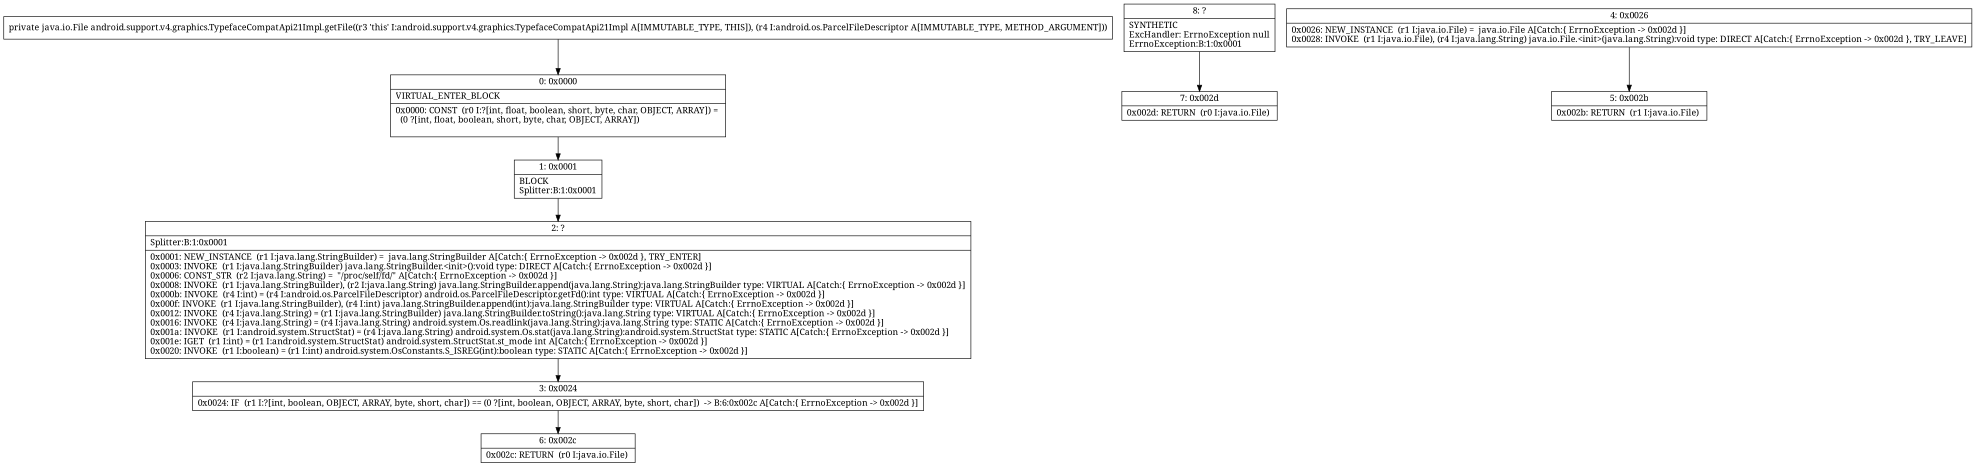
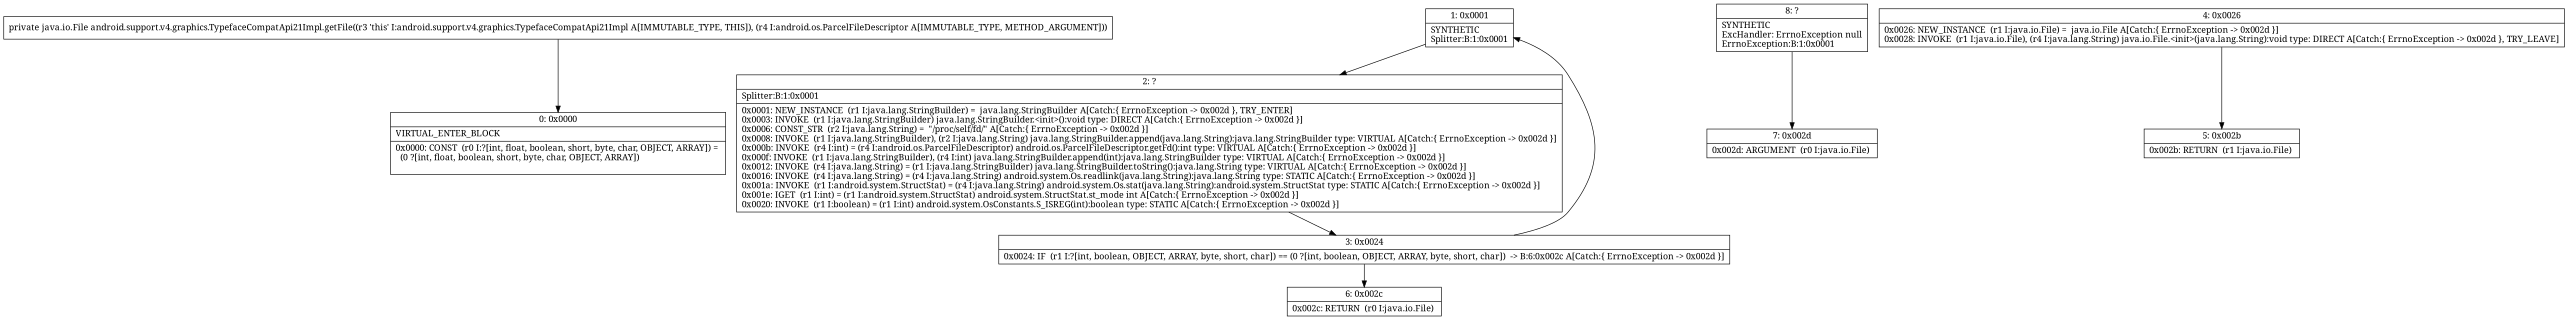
  digraph {
    fontname="Noto Serif"
    node [fontname="Noto Serif" shape=record]
    edge [fontname="Noto Serif"]
    n1 [label="{0\:\ 0x0000|VIRTUAL_ENTER_BLOCK\l|0x0000: CONST  (r0 I:?[int, float, boolean, short, byte, char, OBJECT, ARRAY]) = \l  (0 ?[int, float, boolean, short, byte, char, OBJECT, ARRAY])\l \l}"]
-   n2 [label="{1\:\ 0x0001|BLOCK\lSplitter:B:1:0x0001\l}"]
+   n2 [label="{1\:\ 0x0001|SYNTHETIC\lSplitter:B:1:0x0001\l}"]
    n3 [label="{2\:\ ?|Splitter:B:1:0x0001\l|0x0001: NEW_INSTANCE  (r1 I:java.lang.StringBuilder) =  java.lang.StringBuilder A[Catch:\{ ErrnoException \-\> 0x002d \}, TRY_ENTER]\l0x0003: INVOKE  (r1 I:java.lang.StringBuilder) java.lang.StringBuilder.\<init\>():void type: DIRECT A[Catch:\{ ErrnoException \-\> 0x002d \}]\l0x0006: CONST_STR  (r2 I:java.lang.String) =  \"\/proc\/self\/fd\/\" A[Catch:\{ ErrnoException \-\> 0x002d \}]\l0x0008: INVOKE  (r1 I:java.lang.StringBuilder), (r2 I:java.lang.String) java.lang.StringBuilder.append(java.lang.String):java.lang.StringBuilder type: VIRTUAL A[Catch:\{ ErrnoException \-\> 0x002d \}]\l0x000b: INVOKE  (r4 I:int) = (r4 I:android.os.ParcelFileDescriptor) android.os.ParcelFileDescriptor.getFd():int type: VIRTUAL A[Catch:\{ ErrnoException \-\> 0x002d \}]\l0x000f: INVOKE  (r1 I:java.lang.StringBuilder), (r4 I:int) java.lang.StringBuilder.append(int):java.lang.StringBuilder type: VIRTUAL A[Catch:\{ ErrnoException \-\> 0x002d \}]\l0x0012: INVOKE  (r4 I:java.lang.String) = (r1 I:java.lang.StringBuilder) java.lang.StringBuilder.toString():java.lang.String type: VIRTUAL A[Catch:\{ ErrnoException \-\> 0x002d \}]\l0x0016: INVOKE  (r4 I:java.lang.String) = (r4 I:java.lang.String) android.system.Os.readlink(java.lang.String):java.lang.String type: STATIC A[Catch:\{ ErrnoException \-\> 0x002d \}]\l0x001a: INVOKE  (r1 I:android.system.StructStat) = (r4 I:java.lang.String) android.system.Os.stat(java.lang.String):android.system.StructStat type: STATIC A[Catch:\{ ErrnoException \-\> 0x002d \}]\l0x001e: IGET  (r1 I:int) = (r1 I:android.system.StructStat) android.system.StructStat.st_mode int A[Catch:\{ ErrnoException \-\> 0x002d \}]\l0x0020: INVOKE  (r1 I:boolean) = (r1 I:int) android.system.OsConstants.S_ISREG(int):boolean type: STATIC A[Catch:\{ ErrnoException \-\> 0x002d \}]\l}"]
    n4 [label="{3\:\ 0x0024|0x0024: IF  (r1 I:?[int, boolean, OBJECT, ARRAY, byte, short, char]) == (0 ?[int, boolean, OBJECT, ARRAY, byte, short, char])  \-\> B:6:0x002c A[Catch:\{ ErrnoException \-\> 0x002d \}]\l}"]
    n5 [label="{8\:\ ?|SYNTHETIC\lExcHandler: ErrnoException null\lErrnoException:B:1:0x0001\l}"]
-   n6 [label="{7\:\ 0x002d|0x002d: RETURN  (r0 I:java.io.File) \l}"]
+   n6 [label="{7\:\ 0x002d|0x002d: ARGUMENT  (r0 I:java.io.File) \l}"]
    n7 [label="{6\:\ 0x002c|0x002c: RETURN  (r0 I:java.io.File) \l}"]
    n8 [label="{4\:\ 0x0026|0x0026: NEW_INSTANCE  (r1 I:java.io.File) =  java.io.File A[Catch:\{ ErrnoException \-\> 0x002d \}]\l0x0028: INVOKE  (r1 I:java.io.File), (r4 I:java.lang.String) java.io.File.\<init\>(java.lang.String):void type: DIRECT A[Catch:\{ ErrnoException \-\> 0x002d \}, TRY_LEAVE]\l}"]
    n9 [label="{5\:\ 0x002b|0x002b: RETURN  (r1 I:java.io.File) \l}"]
    n10 [label="{private java.io.File android.support.v4.graphics.TypefaceCompatApi21Impl.getFile((r3 'this' I:android.support.v4.graphics.TypefaceCompatApi21Impl A[IMMUTABLE_TYPE, THIS]), (r4 I:android.os.ParcelFileDescriptor A[IMMUTABLE_TYPE, METHOD_ARGUMENT])) }"]
-   n1 -> n2
+   n4 -> n2
    n2 -> n3
    n3 -> n4
    n4 -> n7
    n5 -> n6
    n8 -> n9
    n10 -> n1
  }
